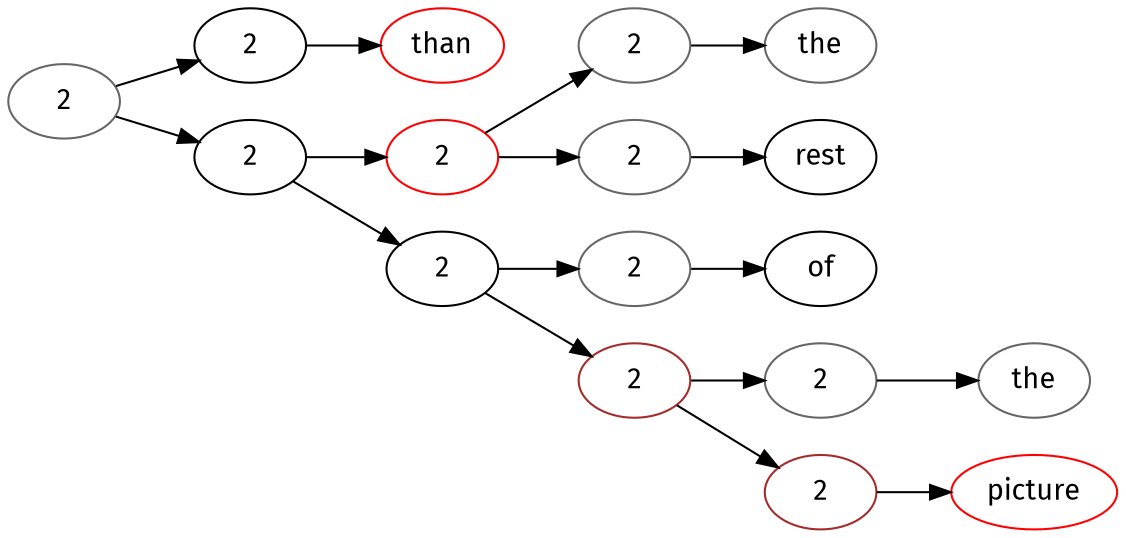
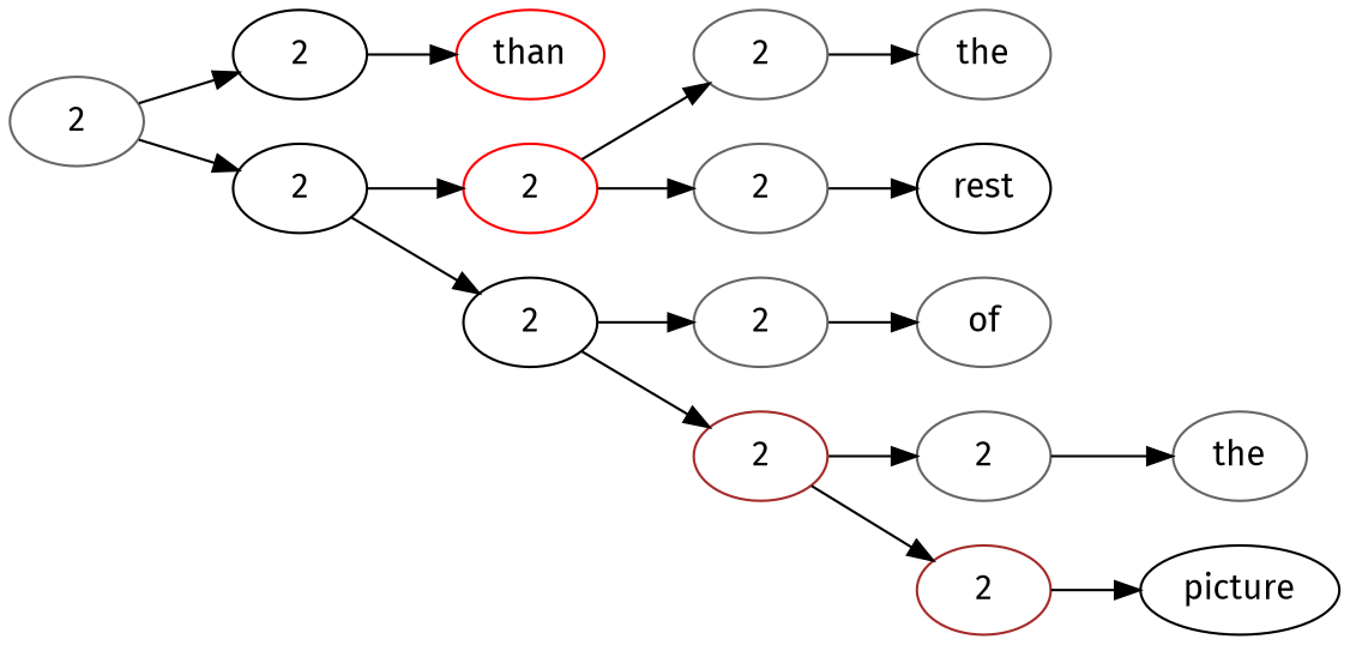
  digraph {
    fontname="Fira Sans"
    rankdir=LR
    node [color=gray40 fontname="Fira Sans"]
    edge [fontname="Fira Sans"]
    n1 [label=2]
    n2 [color=black label=2]
    n3 [color=black label=2]
    n4 [color=red label=than]
    n5 [color=red label=2]
    n6 [color=black label=2]
    n7 [label=2]
    n8 [label=2]
    n9 [label=2]
    n10 [color=brown label=2]
    n11 [label=the]
    n12 [color=black label=rest]
-   n13 [color=black label=of]
+   n13 [label=of]
    n14 [label=2]
    n15 [color=brown label=2]
    n16 [label=the]
-   n17 [color=red label=picture]
+   n17 [color=black label=picture]
    n1 -> n2
    n1 -> n3
    n2 -> n4
    n3 -> n5
    n3 -> n6
    n5 -> n7
    n5 -> n8
    n6 -> n9
    n6 -> n10
    n7 -> n11
    n8 -> n12
    n9 -> n13
    n10 -> n14
    n10 -> n15
    n14 -> n16
    n15 -> n17
  }
